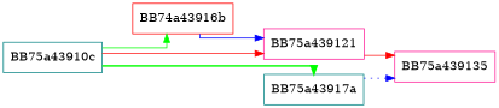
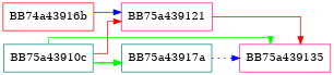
  digraph {
    fontname="DejaVu Serif"
    rankdir=LR
    splines=ortho
    node [color=teal fontname="DejaVu Serif" shape=box]
    edge [color=blue fontname="DejaVu Serif" style=solid]
    n1 [color=red label=BB74a43916b]
    BB75a43910c
    BB75a439121 [color=deeppink]
    BB75a43917a
    BB75a439135 [color=deeppink]
    n1 -> BB75a439121
-   BB75a43910c -> n1 [color=green]
+   BB75a43910c -> BB75a439135 [color=green]
    BB75a43910c -> BB75a439121 [color=red]
    BB75a43910c -> BB75a43917a [color=green style=bold]
    BB75a439121 -> BB75a439135 [color=red]
    BB75a43917a -> BB75a439135 [style=dotted]
  }
